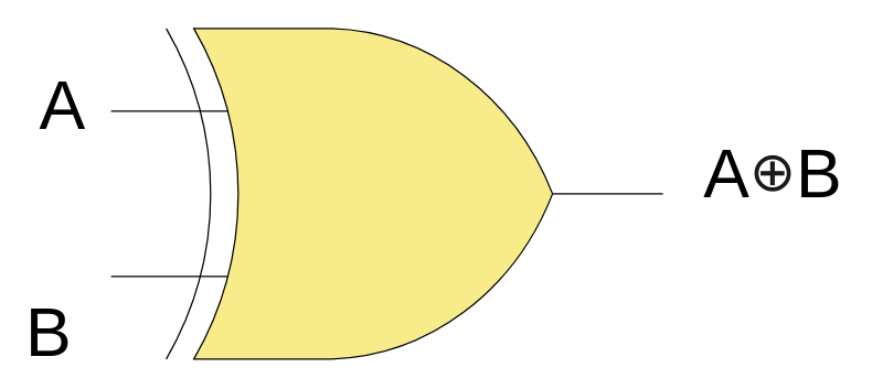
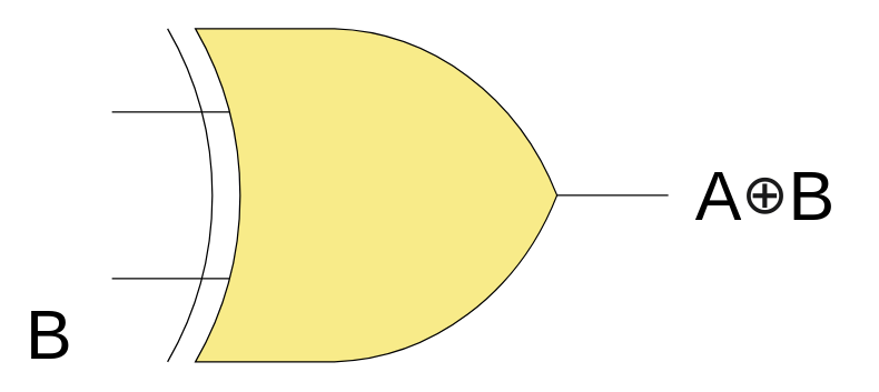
  <mxCell id="0" />
  <mxCell id="1" parent="0" />
- <mxCell id="2" value="&lt;font style=&quot;font-size: 50px&quot;&gt;A&lt;/font&gt;" style="text;html=1;strokeColor=none;fillColor=none;align=center;verticalAlign=middle;whiteSpace=wrap;rounded=0;" vertex="1" parent="1"><mxGeometry x="30" y="60" width="30" height="30" as="geometry" /></mxCell>
  <mxCell id="3" value="&lt;font style=&quot;font-size: 50px&quot;&gt;B&lt;/font&gt;" style="text;html=1;strokeColor=none;fillColor=none;align=center;verticalAlign=middle;whiteSpace=wrap;rounded=0;" vertex="1" parent="1"><mxGeometry x="20" y="225" width="30" height="30" as="geometry" /></mxCell>
- <mxCell id="4" value="&lt;font&gt;&lt;span style=&quot;font-size: 50px&quot;&gt;A&lt;/span&gt;&lt;span style=&quot;color: rgb(26 , 26 , 27) ; font-family: &amp;#34;noto sans&amp;#34; , &amp;#34;arial&amp;#34; , sans-serif ; background-color: rgb(255 , 255 , 255)&quot;&gt;&lt;sup&gt;&lt;font style=&quot;font-size: 40px&quot;&gt;⊕&lt;/font&gt;&lt;/sup&gt;&lt;/span&gt;&lt;span style=&quot;font-size: 50px&quot;&gt;B&lt;/span&gt;&lt;/font&gt;" style="text;html=1;strokeColor=none;fillColor=none;align=center;verticalAlign=middle;whiteSpace=wrap;rounded=0;" vertex="1" parent="1"><mxGeometry x="500" y="110" width="120" height="30" as="geometry" /></mxCell>
+ <mxCell id="4" value="&lt;font&gt;&lt;span style=&quot;font-size: 50px&quot;&gt;A&lt;/span&gt;&lt;span style=&quot;color: rgb(26 , 26 , 27) ; font-family: &amp;#34;noto sans&amp;#34; , &amp;#34;arial&amp;#34; , sans-serif ; background-color: rgb(255 , 255 , 255)&quot;&gt;&lt;sup&gt;&lt;font style=&quot;font-size: 40px&quot;&gt;⊕&lt;/font&gt;&lt;/sup&gt;&lt;/span&gt;&lt;span style=&quot;font-size: 50px&quot;&gt;B&lt;/span&gt;&lt;/font&gt;" style="text;html=1;strokeColor=none;fillColor=none;align=center;verticalAlign=middle;whiteSpace=wrap;rounded=0;" vertex="1" parent="1"><mxGeometry x="490" y="125" width="120" height="30" as="geometry" /></mxCell>
  <mxCell id="5" value="" style="verticalLabelPosition=bottom;shadow=0;dashed=0;align=center;html=1;verticalAlign=top;shape=mxgraph.electrical.logic_gates.logic_gate;operation=xor;aspect=fixed;fillColor=#F8EB89;" vertex="1" parent="1"><mxGeometry x="80" y="20" width="400" height="240" as="geometry" /></mxCell>
